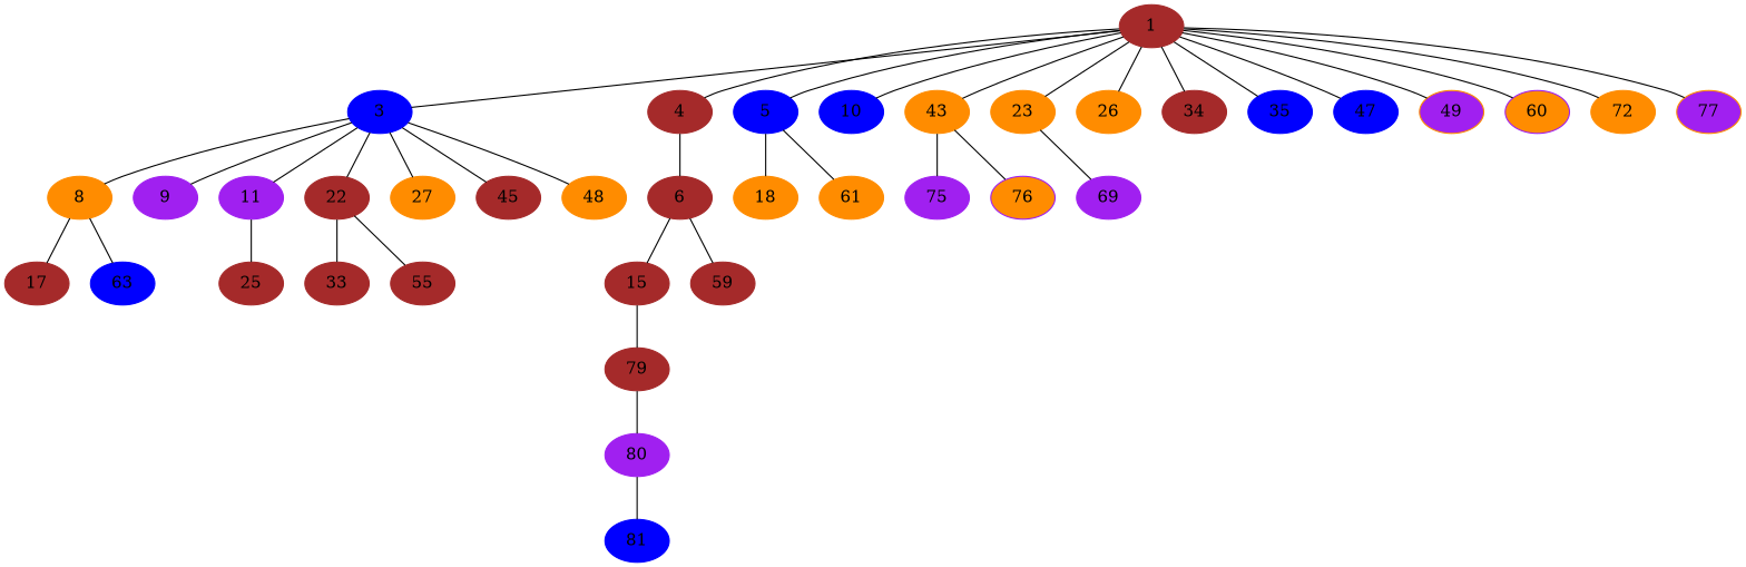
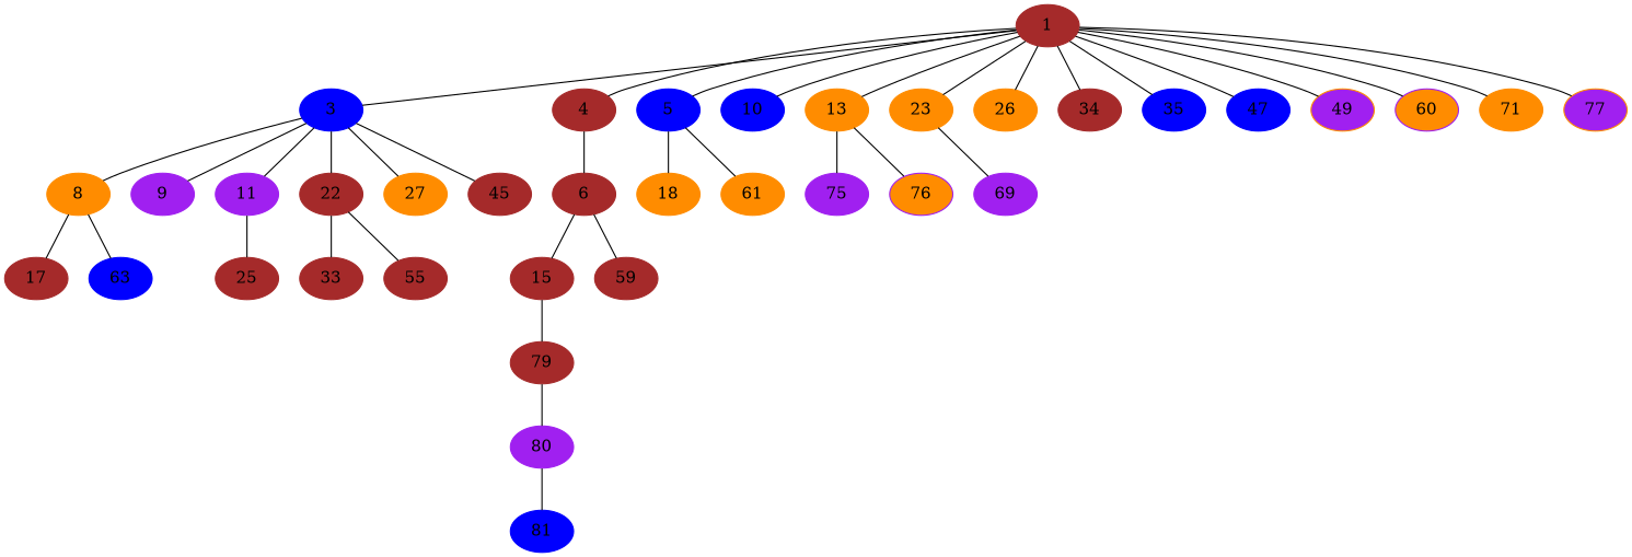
  graph {
    node [color=brown style=filled]
    1 [super="+2"]
    3 [color=blue]
    4 [super="+39"]
    5 [color=blue super="+64"]
    10 [color=blue]
-   13 [color=darkorange super="+51+19+24" label=43]
+   13 [color=darkorange super="+51+19+24"]
    23 [color=darkorange super="+85"]
    26 [color=darkorange]
    34 [super="+37"]
    35 [color=blue super="+62"]
    47 [color=blue super="+50+68"]
    49 [color=darkorange fillcolor=purple super="+86+58"]
    60 [color=purple fillcolor=darkorange]
-   71 [color=darkorange label=72]
+   71 [color=darkorange]
    77 [color=darkorange fillcolor=purple]
    8 [color=darkorange super="+29"]
    9 [color=purple super="+42"]
    11 [color=purple super="+20+21"]
    22 [super="+67+30+28"]
    27 [color=darkorange super="+89"]
    45
-   48 [color=darkorange super="+72"]
    6 [super="+7+53+70+12+32+66"]
    18 [color=darkorange super="+31"]
    n25 [color=darkorange label=61 super="+83"]
    75 [color=purple super="+88"]
    76 [color=purple fillcolor=darkorange]
    69 [color=purple super="+78"]
    17 [super="+54"]
    63 [color=blue]
    25 [super="+43"]
    33
    55
    15 [super="+40+95"]
    59
    79
    80 [color=purple]
    81 [color=blue]
    1 -- 3
    1 -- 4
    1 -- 5
    1 -- 10
    1 -- 13
    1 -- 23
    1 -- 26
    1 -- 34
    1 -- 35
    1 -- 47
    1 -- 49
    1 -- 60
    1 -- 71
    1 -- 77
    3 -- 8
    3 -- 9
    3 -- 11
    3 -- 22
    3 -- 27
    3 -- 45
-   3 -- 48
    4 -- 6
    5 -- 18
    5 -- n25
    13 -- 75
    13 -- 76
    23 -- 69
    8 -- 17
    8 -- 63
    11 -- 25
    22 -- 33
    22 -- 55
    6 -- 15
    6 -- 59
    15 -- 79
    79 -- 80
    80 -- 81
  }
